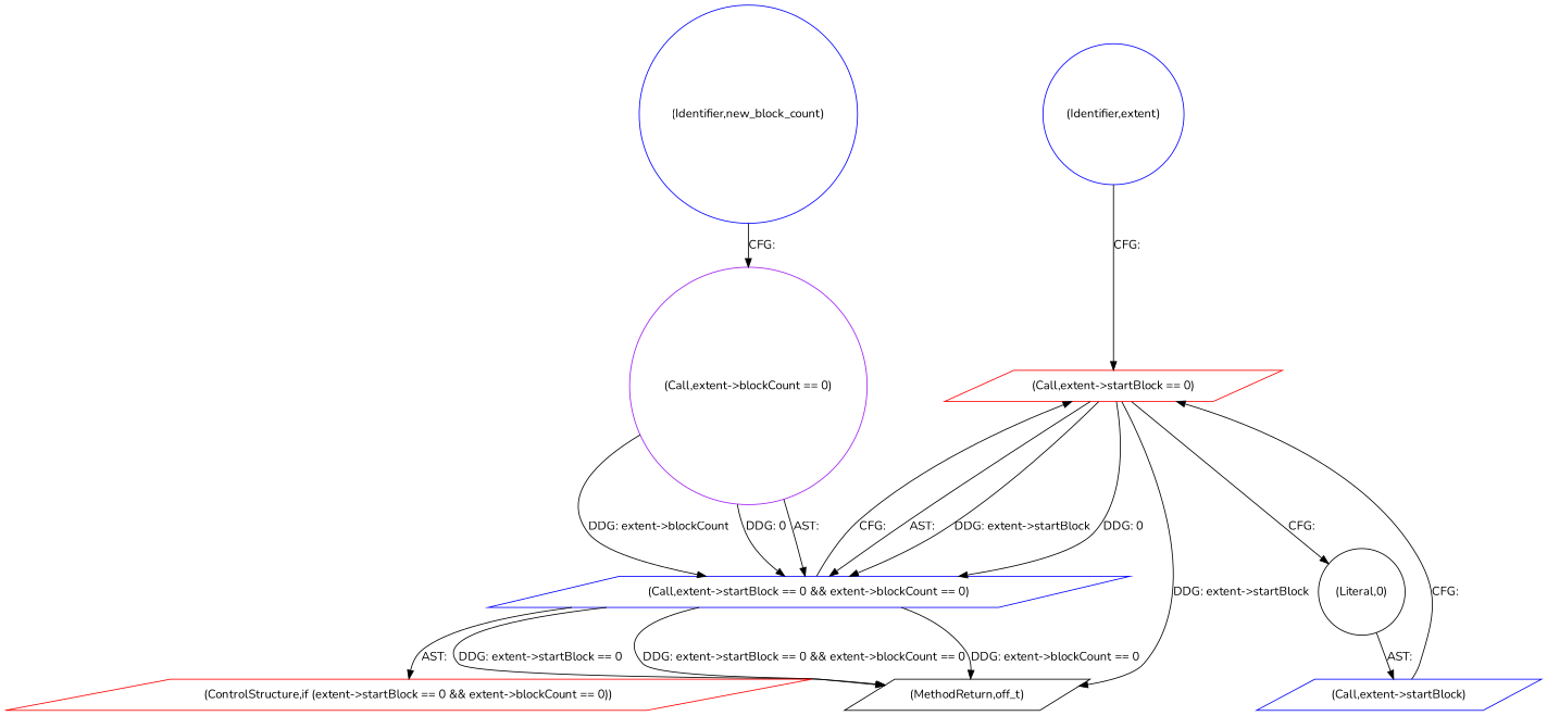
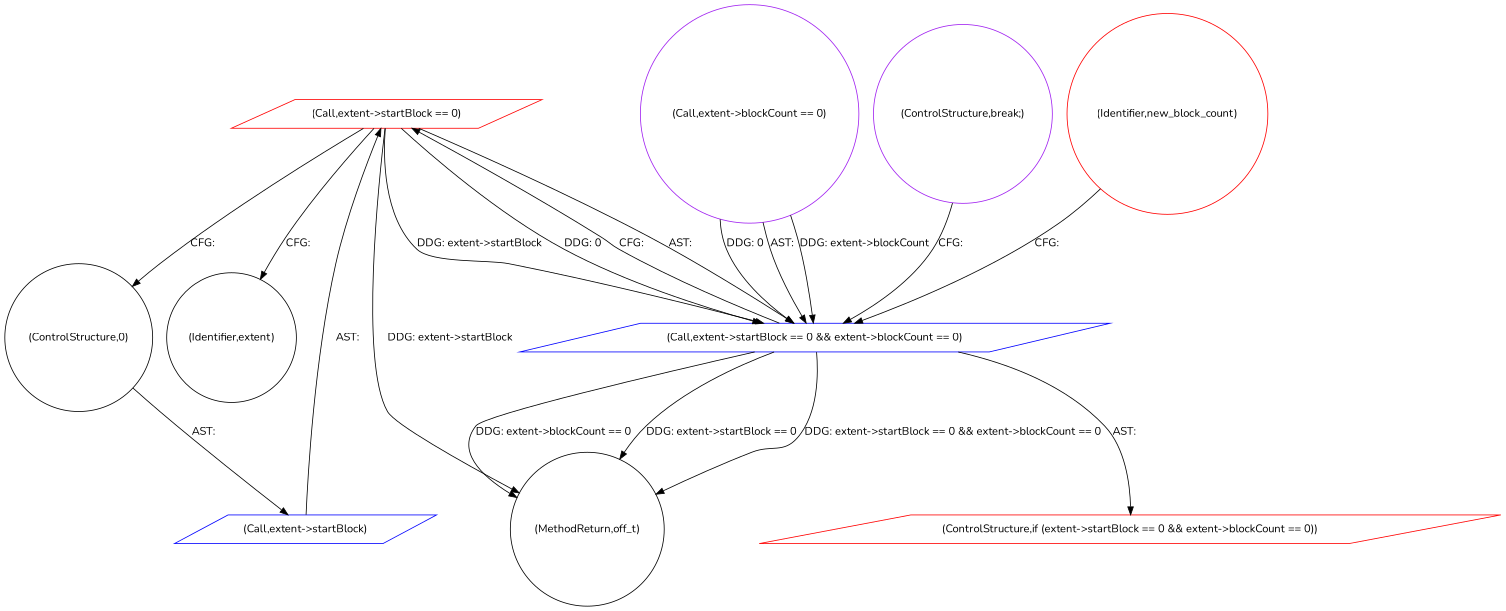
  digraph {
    fontname=Nunito
    node [color=blue fontname=Nunito shape=circle]
    edge [fontname=Nunito]
    n1 [color=red label="(Call,extent->startBlock == 0)" shape=parallelogram]
    n2 [label="(Call,extent->startBlock == 0 && extent->blockCount == 0)" shape=parallelogram]
-   n3 [color=black label="(MethodReturn,off_t)" shape=parallelogram]
-   n4 [color=black label="(Literal,0)"]
+   n3 [color=black label="(MethodReturn,off_t)"]
+   n4 [color=black label="(ControlStructure,0)"]
    n5 [color=red label="(ControlStructure,if (extent->startBlock == 0 && extent->blockCount == 0))" shape=parallelogram]
    n6 [label="(Call,extent->startBlock)" shape=parallelogram]
    n7 [color=purple label="(Call,extent->blockCount == 0)"]
-   n9 [label="(Identifier,new_block_count)"]
-   n10 [label="(Identifier,extent)"]
+   n8 [color=purple label="(ControlStructure,break;)"]
+   n9 [color=red label="(Identifier,new_block_count)"]
+   n10 [color=black label="(Identifier,extent)"]
    n1 -> n2 [label="AST: "]
    n1 -> n2 [label="DDG: extent->startBlock"]
    n1 -> n2 [label="DDG: 0"]
    n1 -> n3 [label="DDG: extent->startBlock"]
    n1 -> n4 [label="CFG: "]
    n2 -> n1 [label="CFG: "]
    n2 -> n3 [label="DDG: extent->startBlock == 0"]
    n2 -> n3 [label="DDG: extent->startBlock == 0 && extent->blockCount == 0"]
    n2 -> n3 [label="DDG: extent->blockCount == 0"]
    n2 -> n5 [label="AST: "]
    n4 -> n6 [label="AST: "]
-   n6 -> n1 [label="CFG: "]
+   n6 -> n1 [label="AST: "]
    n7 -> n2 [label="AST: "]
    n7 -> n2 [label="DDG: extent->blockCount"]
    n7 -> n2 [label="DDG: 0"]
-   n9 -> n7 [label="CFG: "]
-   n10 -> n1 [label="CFG: "]
+   n8 -> n2 [label="CFG: "]
+   n9 -> n2 [label="CFG: "]
+   n1 -> n10 [label="CFG: "]
  }
